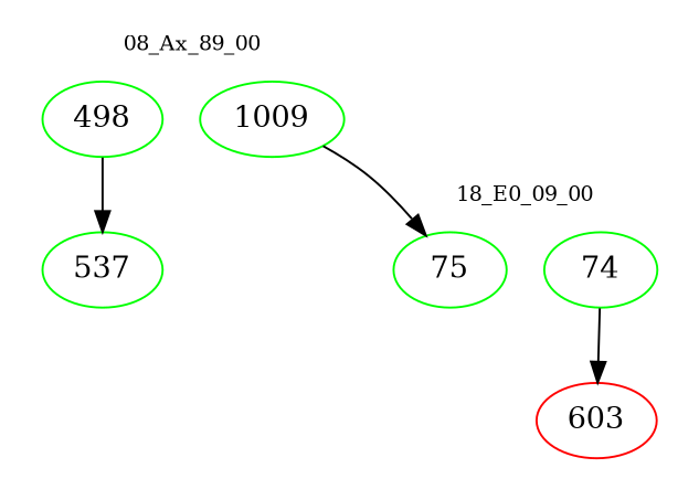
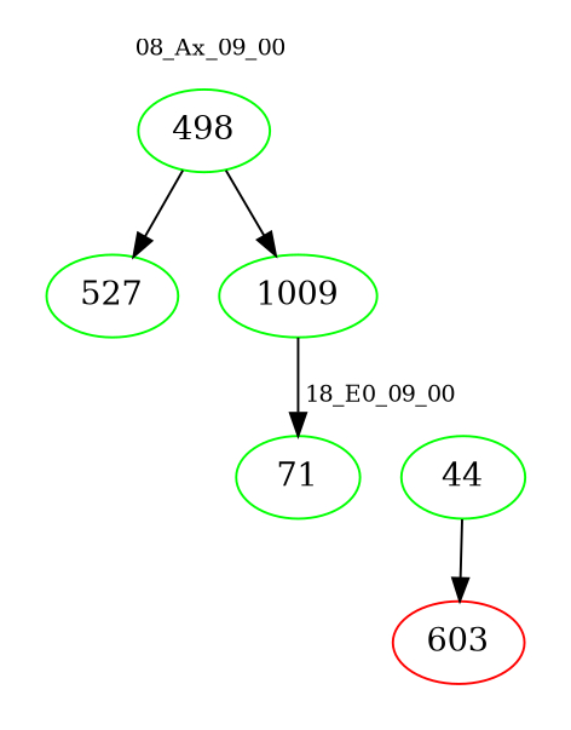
  digraph {
    node [color=green]
    edge [color=black]
    n1 [label=498]
-   n2 [label=537]
+   n2 [label=527]
    n3 [label=1009]
-   n4 [label=74]
-   n5 [label=75]
+   n4 [label=44]
+   n5 [label=71]
    n6 [color=red label=603]
    subgraph cluster_1 {
      color=white
      fontsize=10
-     label="08_Ax_89_00"
+     label="08_Ax_09_00"
      n1
      n2
      n3
    }
    subgraph cluster_2 {
      color=white
      fontsize=10
      label="18_E0_09_00"
      n4
      n5
      n6
    }
    n1 -> n2
+   n1 -> n3
    n3 -> n5
    n4 -> n6
  }
